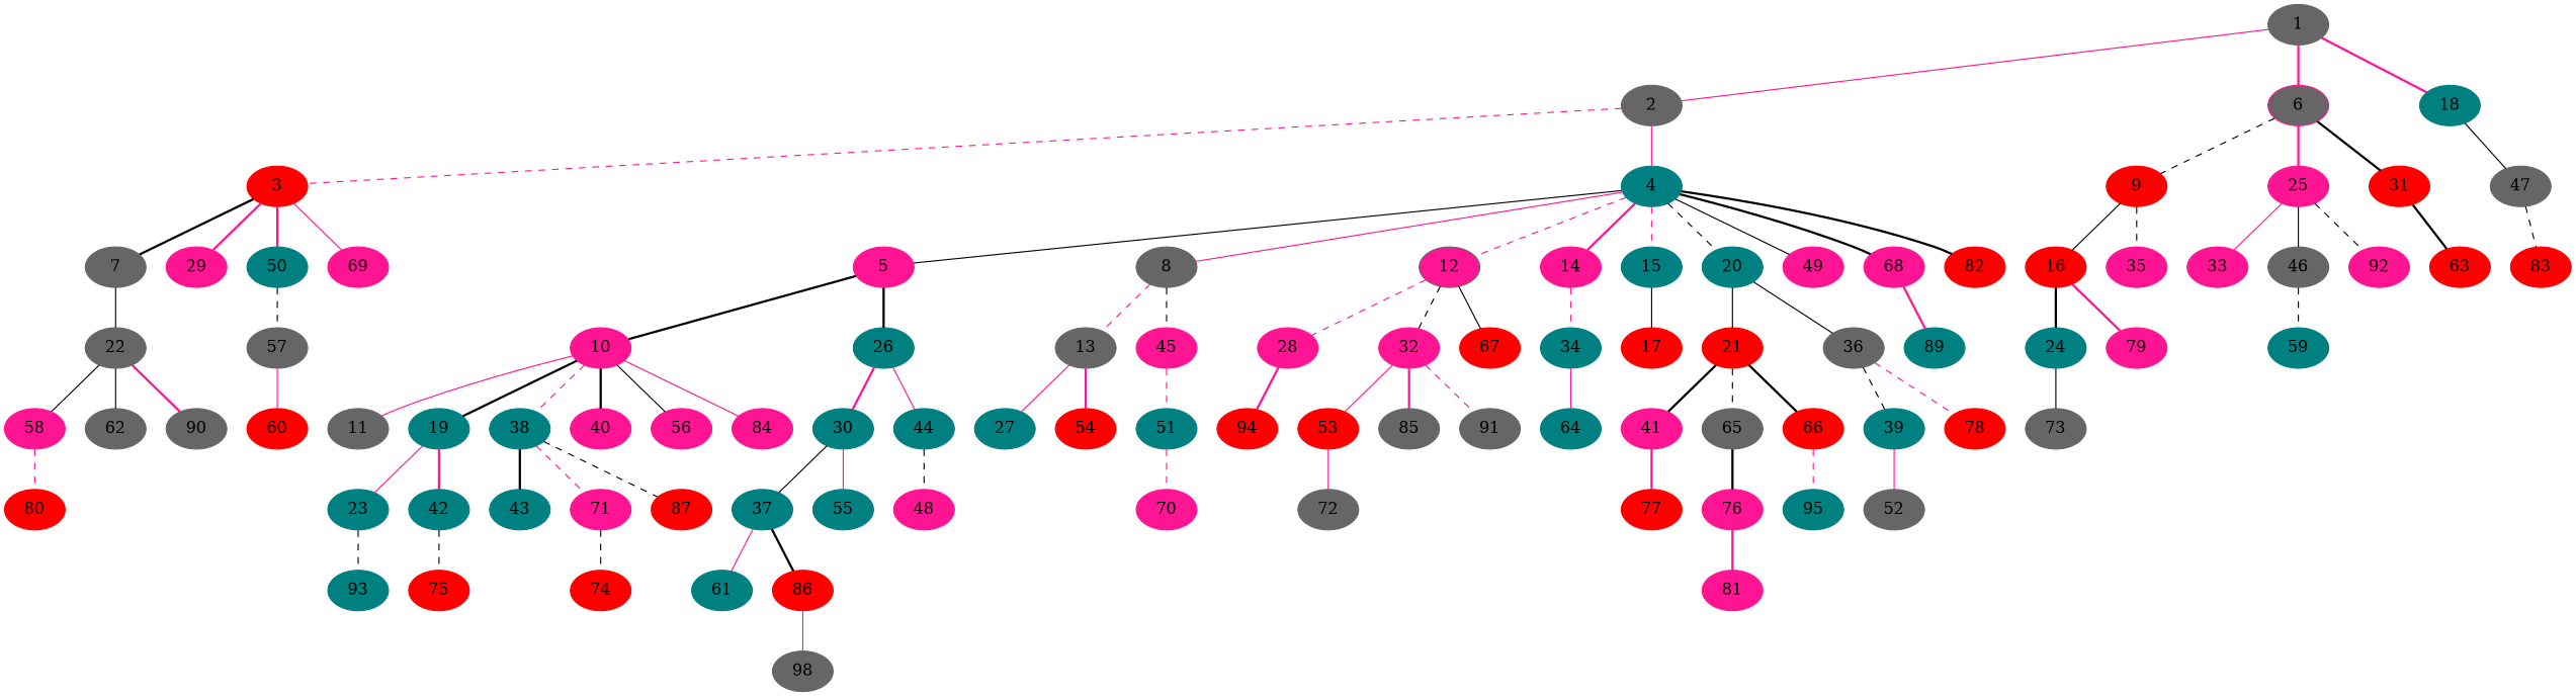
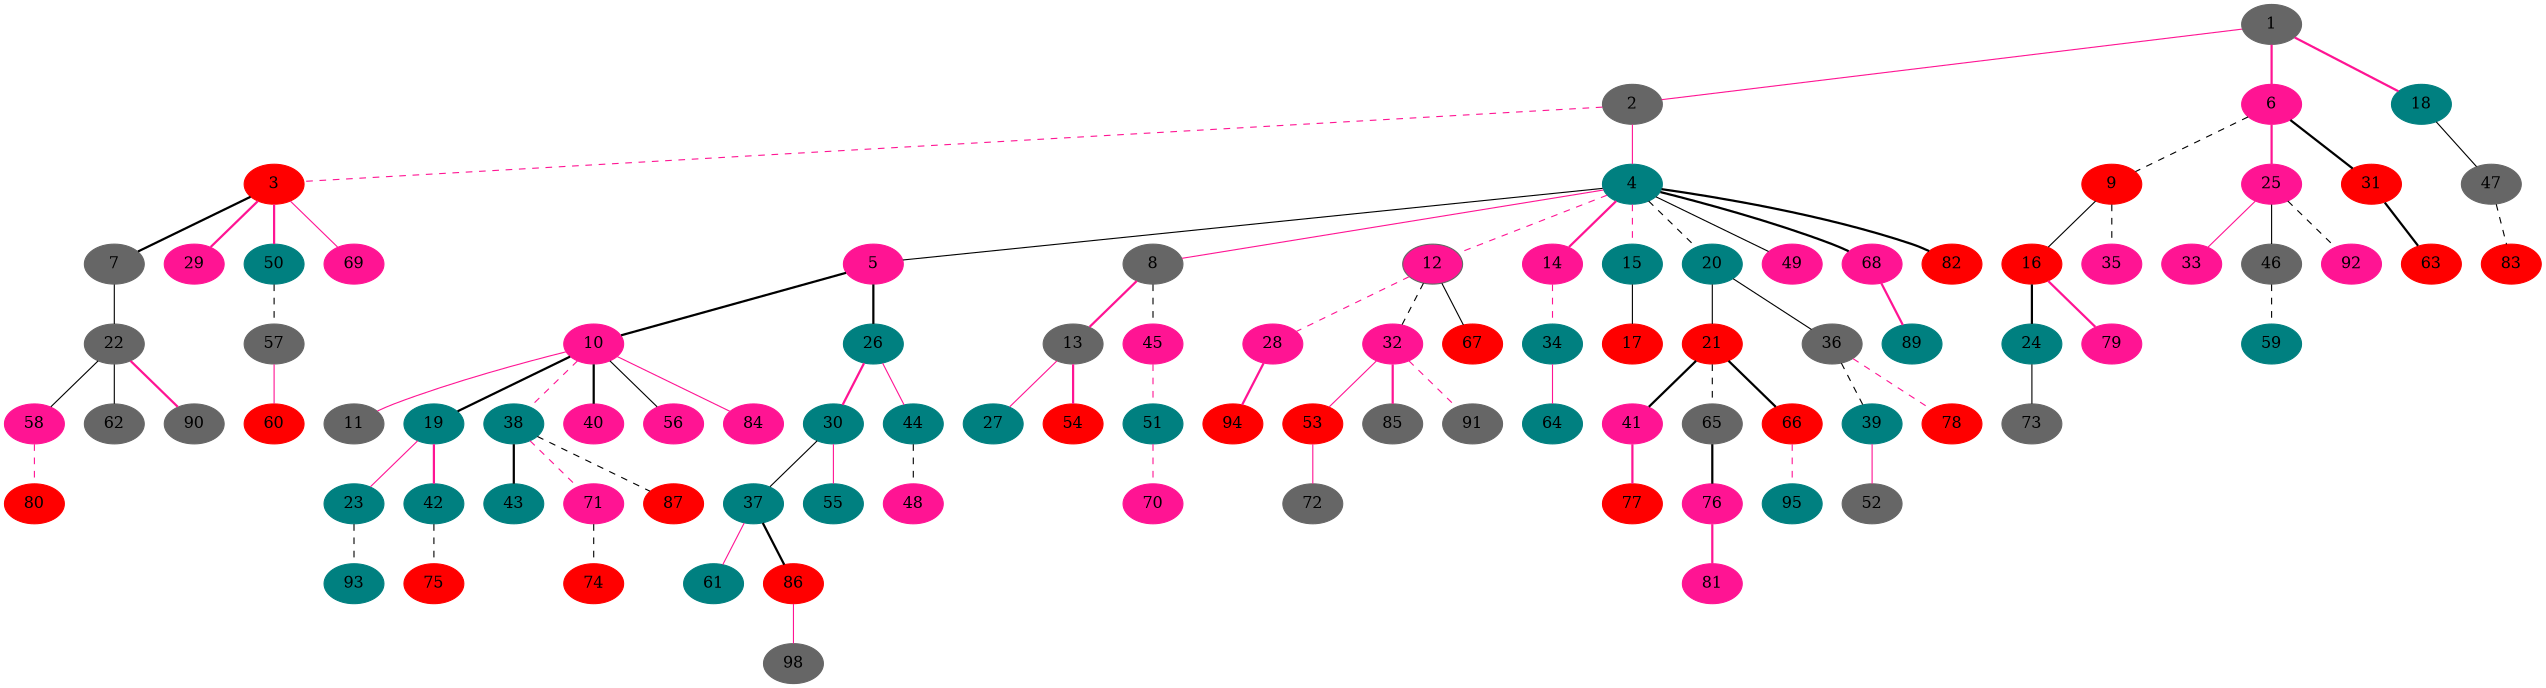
  graph {
    node [color=deeppink style=filled]
    edge [color=deeppink style=solid]
    1 [color=gray40]
    2 [color=gray40]
-   6 [fillcolor=gray40]
+   6
    18 [color=teal]
    3 [color=red]
    4 [color=teal]
    9 [color=red]
    25
    31 [color=red]
    47 [color=gray40]
    7 [color=gray40]
    29
    50 [color=teal]
    69
    5
    8 [color=gray40]
    12 [color=gray40 fillcolor=deeppink]
    14
    15 [color=teal]
    20 [color=teal]
    49
    68
    82 [color=red]
    22 [color=gray40]
    57 [color=gray40]
    10
    26 [color=teal]
    13 [color=gray40]
    45
    28
    32
    67 [color=red]
    34 [color=teal]
    17 [color=red]
    21 [color=red]
    36 [color=gray40]
    89 [color=teal]
    11 [color=gray40]
    19 [color=teal]
    38 [color=teal]
    40
    56
    84
    30 [color=teal]
    44 [color=teal]
    16 [color=red]
    35
    33
    46 [color=gray40]
    92
    63 [color=red]
    58
    62 [color=gray40]
    90 [color=gray40]
    27 [color=teal]
    54 [color=red]
    51 [color=teal]
    24 [color=teal]
    79
    23 [color=teal]
    42 [color=teal]
    43 [color=teal]
    71
    87 [color=red]
    94 [color=red]
    53 [color=red]
    85 [color=gray40]
    91 [color=gray40]
    64 [color=teal]
    73 [color=gray40]
    83 [color=red]
    93 [color=teal]
    75 [color=red]
    41
    65 [color=gray40]
    66 [color=red]
    39 [color=teal]
    78 [color=red]
    77 [color=red]
    76
    95 [color=teal]
    80 [color=red]
    59 [color=teal]
    37 [color=teal]
    55 [color=teal]
    48
    61 [color=teal]
    86 [color=red]
    72 [color=gray40]
    52 [color=gray40]
    n91 [color=gray40 label=98]
    74 [color=red]
    70
    60 [color=red]
    81
    1 -- 2
    1 -- 6 [style=bold]
    1 -- 18 [style=bold]
    2 -- 3 [style=dashed]
    2 -- 4
    6 -- 9 [color=black style=dashed]
    6 -- 25 [style=bold]
    6 -- 31 [color=black style=bold]
    18 -- 47 [color=black]
    3 -- 7 [color=black style=bold]
    3 -- 29 [style=bold]
    3 -- 50 [style=bold]
    3 -- 69
    4 -- 5 [color=black]
    4 -- 8
    4 -- 12 [style=dashed]
    4 -- 14 [style=bold]
    4 -- 15 [style=dashed]
    4 -- 20 [color=black style=dashed]
    4 -- 49 [color=black]
    4 -- 68 [color=black style=bold]
    4 -- 82 [color=black style=bold]
    9 -- 16 [color=black]
    9 -- 35 [color=black style=dashed]
    25 -- 33
    25 -- 46 [color=black]
    25 -- 92 [color=black style=dashed]
    31 -- 63 [color=black style=bold]
    47 -- 83 [color=black style=dashed]
    7 -- 22 [color=black]
    50 -- 57 [color=black style=dashed]
    5 -- 10 [color=black style=bold]
    5 -- 26 [color=black style=bold]
-   8 -- 13 [style=dashed]
+   8 -- 13 [style=bold]
    8 -- 45 [color=black style=dashed]
    12 -- 28 [style=dashed]
    12 -- 32 [color=black style=dashed]
    12 -- 67 [color=black]
    14 -- 34 [style=dashed]
    15 -- 17 [color=black]
    20 -- 21 [color=black]
    20 -- 36 [color=black]
    68 -- 89 [style=bold]
    22 -- 58 [color=black]
    22 -- 62 [color=black]
    22 -- 90 [style=bold]
    57 -- 60
    10 -- 11
    10 -- 19 [color=black style=bold]
    10 -- 38 [style=dashed]
    10 -- 40 [color=black style=bold]
    10 -- 56 [color=black]
    10 -- 84
    26 -- 30 [style=bold]
    26 -- 44
    13 -- 27
    13 -- 54 [style=bold]
    45 -- 51 [style=dashed]
    28 -- 94 [style=bold]
    32 -- 53
    32 -- 85 [style=bold]
    32 -- 91 [style=dashed]
    34 -- 64
    21 -- 41 [color=black style=bold]
    21 -- 65 [color=black style=dashed]
    21 -- 66 [color=black style=bold]
    36 -- 39 [color=black style=dashed]
    36 -- 78 [style=dashed]
    19 -- 23
    19 -- 42 [style=bold]
    38 -- 43 [color=black style=bold]
    38 -- 71 [style=dashed]
    38 -- 87 [color=black style=dashed]
    30 -- 37 [color=black]
    30 -- 55
    44 -- 48 [color=black style=dashed]
    16 -- 24 [color=black style=bold]
    16 -- 79 [style=bold]
    46 -- 59 [color=black style=dashed]
    58 -- 80 [style=dashed]
    51 -- 70 [style=dashed]
    24 -- 73 [color=black]
    23 -- 93 [color=black style=dashed]
    42 -- 75 [color=black style=dashed]
    71 -- 74 [color=black style=dashed]
    53 -- 72
    41 -- 77 [style=bold]
    65 -- 76 [color=black style=bold]
    66 -- 95 [style=dashed]
    39 -- 52
    76 -- 81 [style=bold]
    37 -- 61
    37 -- 86 [color=black style=bold]
    86 -- n91
  }
